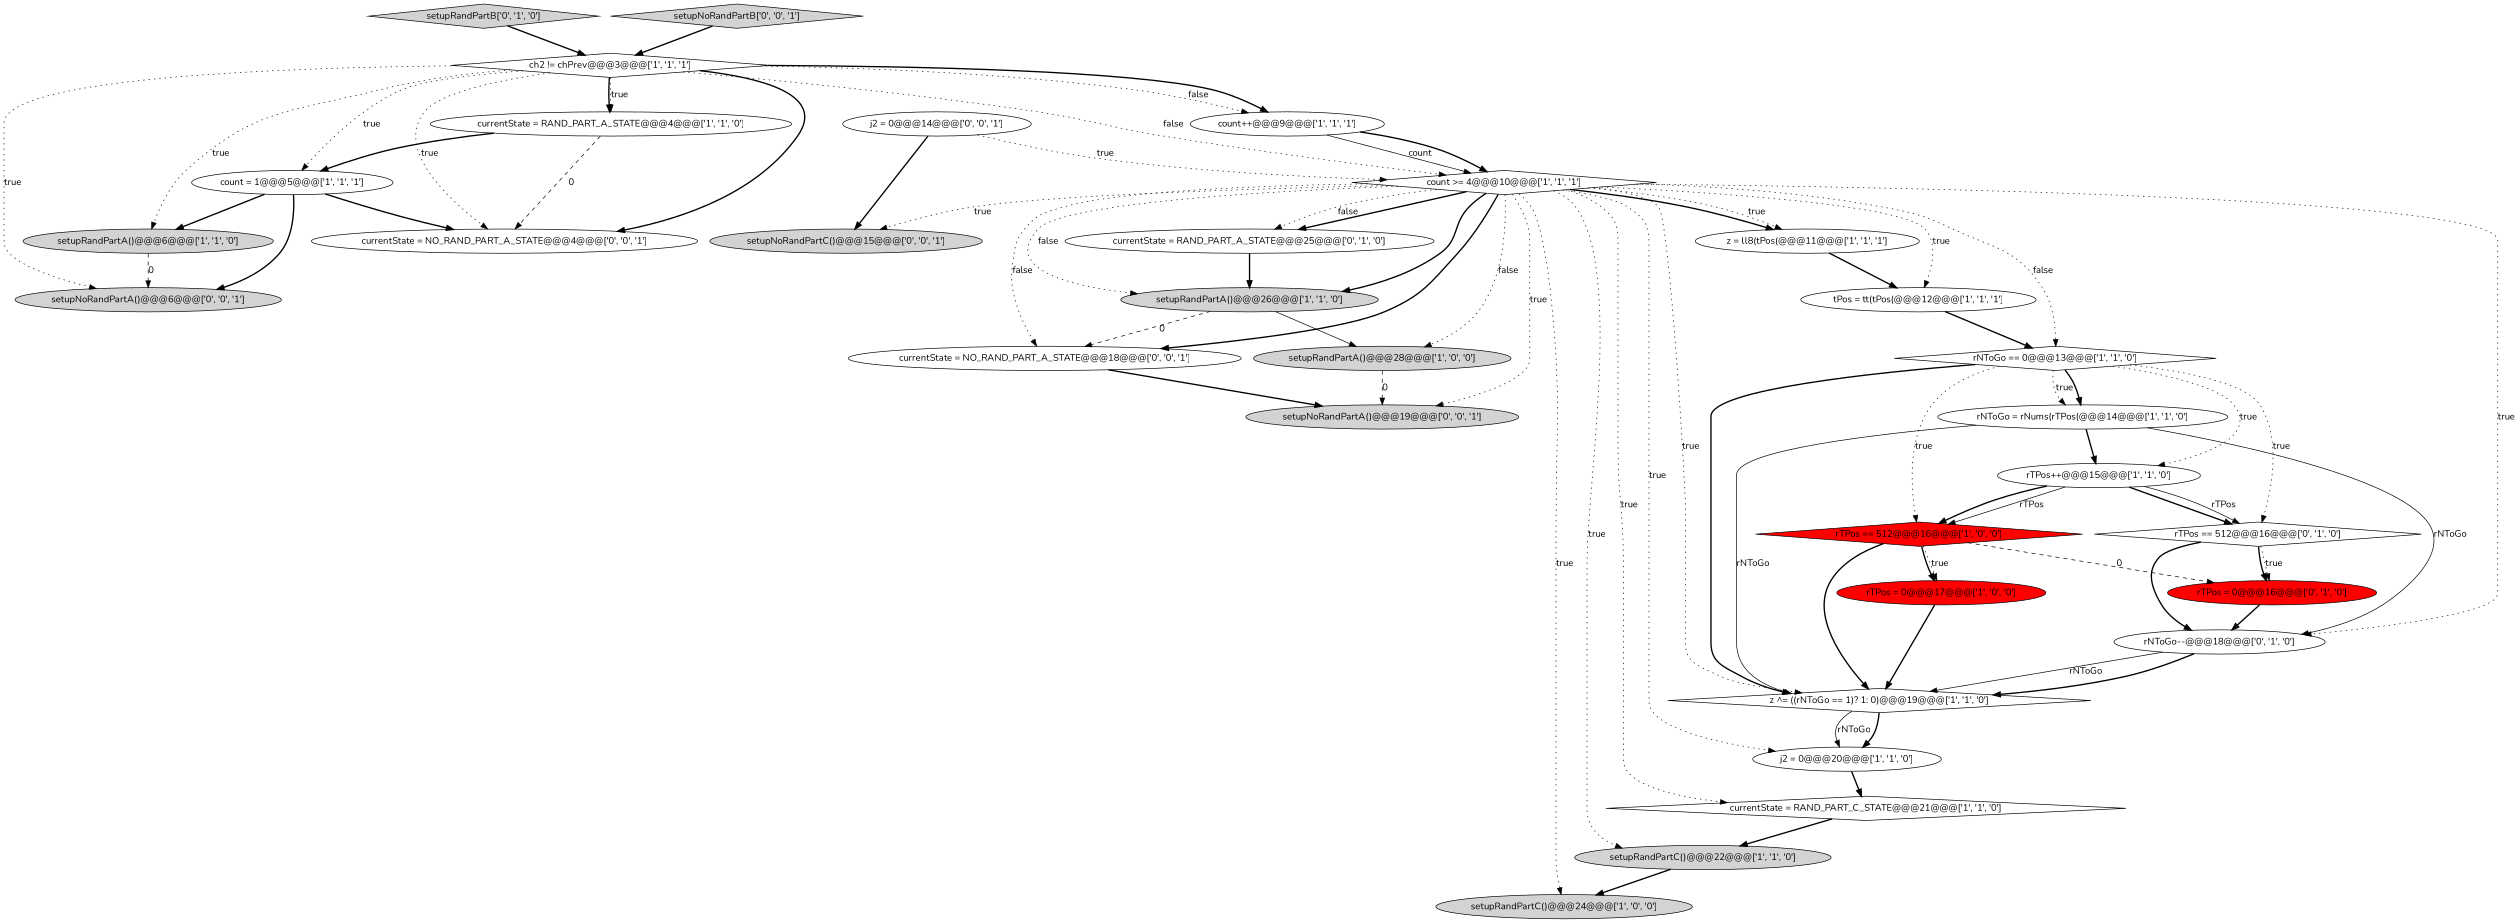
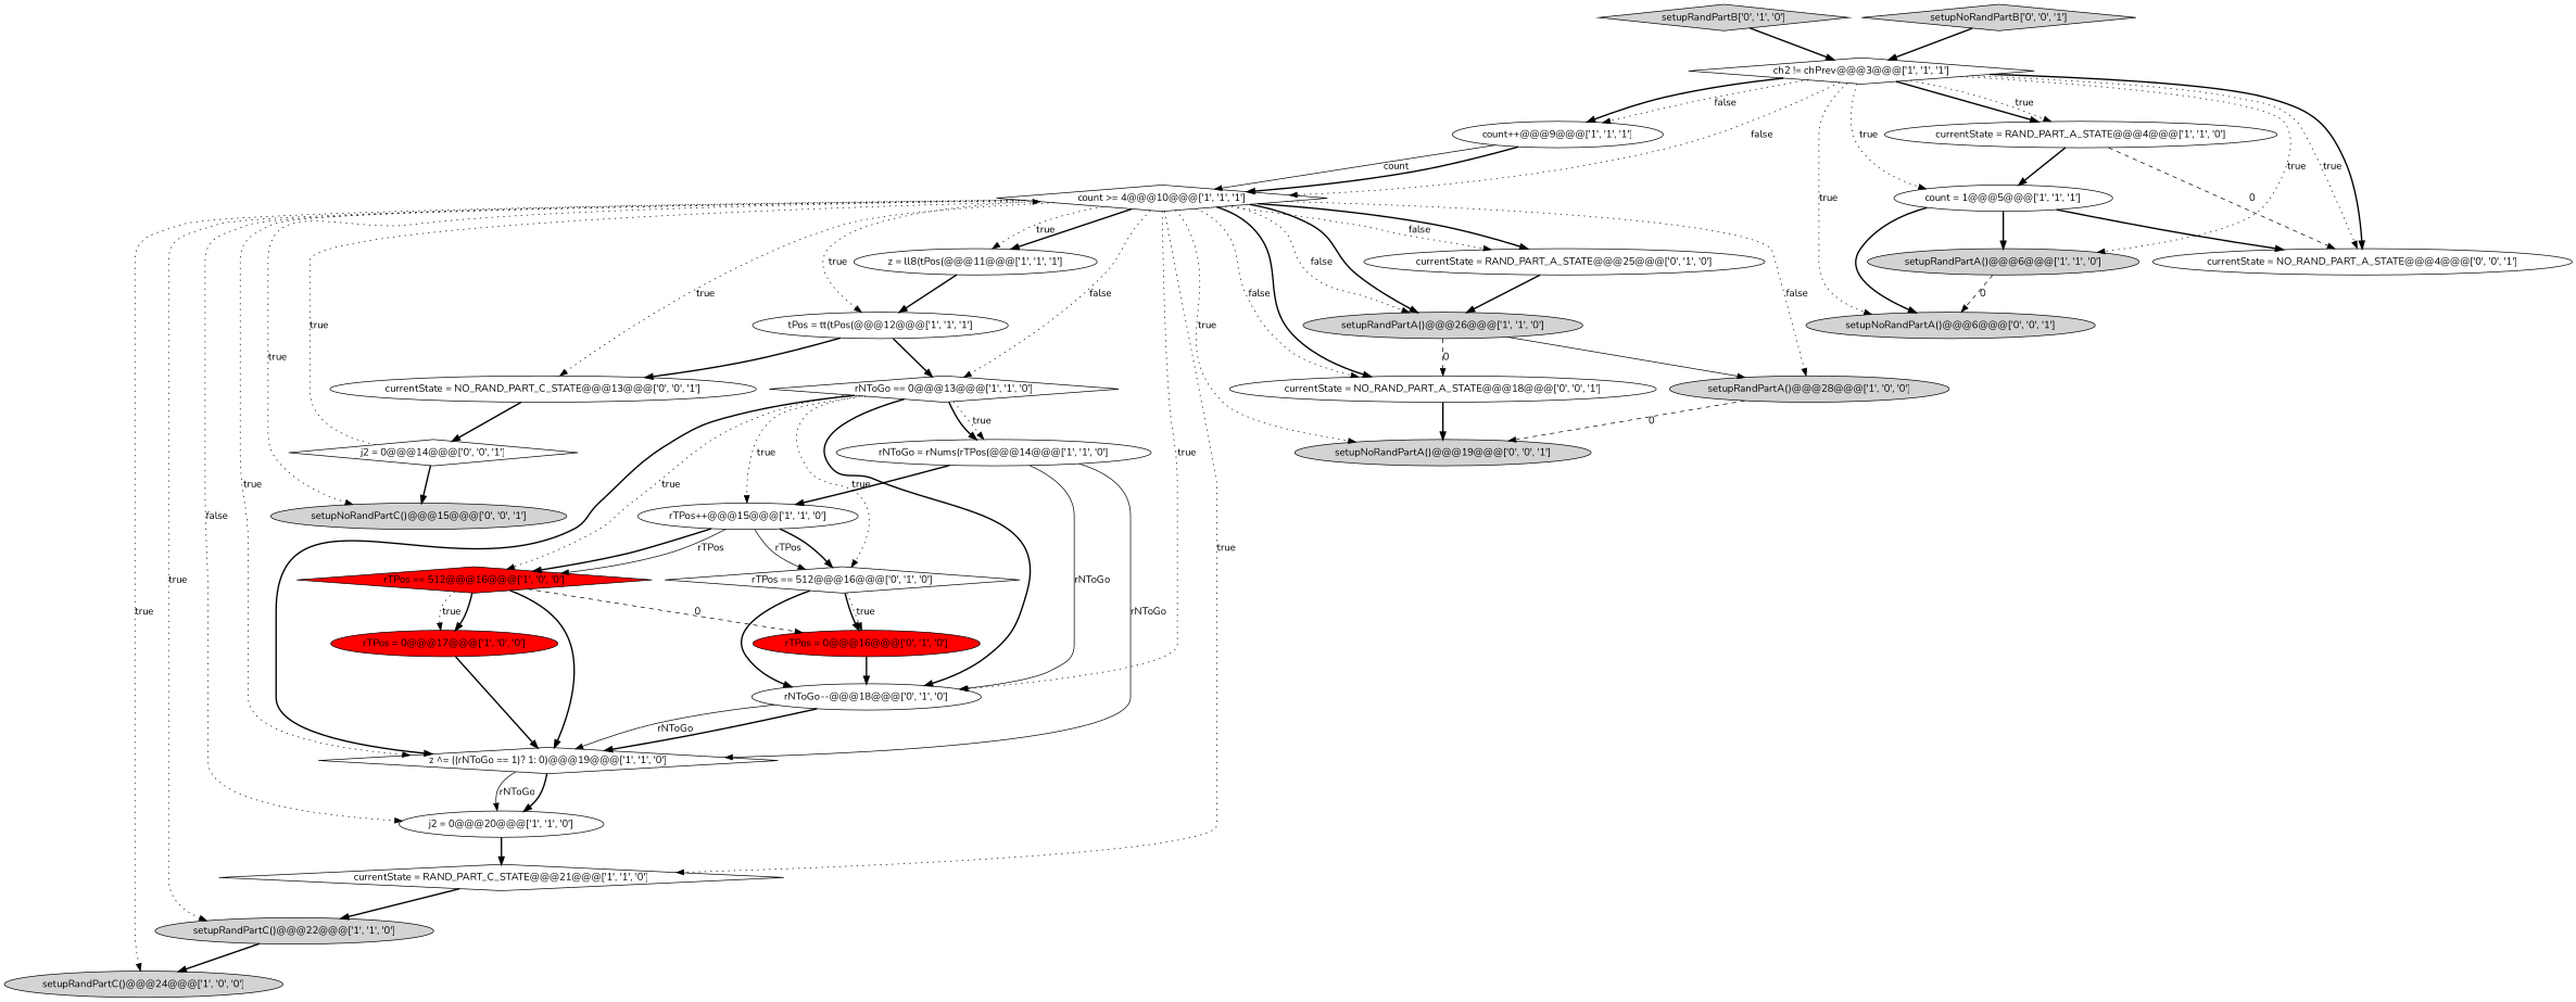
  digraph {
    fontname=Nunito
    node [fillcolor=white fontname=Nunito shape=ellipse style=filled]
    edge [fontname=Nunito style=bold]
    n1 [fillcolor=lightgray label="setupRandPartA()@@@28@@@['1', '0', '0']"]
    n2 [fillcolor=lightgray label="setupNoRandPartA()@@@19@@@['0', '0', '1']"]
    n3 [label="count = 1@@@5@@@['1', '1', '1']"]
    n4 [fillcolor=lightgray label="setupRandPartA()@@@6@@@['1', '1', '0']"]
    n5 [fillcolor=lightgray label="setupNoRandPartA()@@@6@@@['0', '0', '1']"]
    n6 [label="currentState = NO_RAND_PART_A_STATE@@@4@@@['0', '0', '1']"]
    n7 [label="currentState = RAND_PART_C_STATE@@@21@@@['1', '1', '0']" shape=diamond]
    n8 [fillcolor=lightgray label="setupRandPartC()@@@22@@@['1', '1', '0']"]
    n9 [fillcolor=lightgray label="setupRandPartC()@@@24@@@['1', '0', '0']"]
-   n11 [label="j2 = 0@@@14@@@['0', '0', '1']"]
+   n10 [label="currentState = NO_RAND_PART_C_STATE@@@13@@@['0', '0', '1']"]
+   n11 [label="j2 = 0@@@14@@@['0', '0', '1']" shape=diamond]
    n12 [fillcolor=lightgray label="setupNoRandPartC()@@@15@@@['0', '0', '1']"]
    n13 [label="count >= 4@@@10@@@['1', '1', '1']" shape=diamond]
    n14 [label="rTPos++@@@15@@@['1', '1', '0']"]
    n15 [fillcolor=red label="rTPos == 512@@@16@@@['1', '0', '0']" shape=diamond]
    n16 [label="rTPos == 512@@@16@@@['0', '1', '0']" shape=diamond]
    n17 [label="z ^= ((rNToGo == 1)? 1: 0)@@@19@@@['1', '1', '0']" shape=diamond]
    n18 [fillcolor=red label="rTPos = 0@@@17@@@['1', '0', '0']"]
    n19 [fillcolor=red label="rTPos = 0@@@16@@@['0', '1', '0']"]
    n20 [label="rNToGo--@@@18@@@['0', '1', '0']"]
    n21 [fillcolor=lightgray label="setupRandPartB['0', '1', '0']" shape=diamond]
    n22 [label="ch2 != chPrev@@@3@@@['1', '1', '1']" shape=diamond]
    n23 [label="count++@@@9@@@['1', '1', '1']"]
    n24 [label="currentState = RAND_PART_A_STATE@@@4@@@['1', '1', '0']"]
    n25 [label="z = ll8(tPos(@@@11@@@['1', '1', '1']"]
    n26 [label="tPos = tt(tPos(@@@12@@@['1', '1', '1']"]
    n27 [label="rNToGo == 0@@@13@@@['1', '1', '0']" shape=diamond]
    n28 [label="rNToGo = rNums(rTPos(@@@14@@@['1', '1', '0']"]
    n29 [label="j2 = 0@@@20@@@['1', '1', '0']"]
    n30 [label="currentState = NO_RAND_PART_A_STATE@@@18@@@['0', '0', '1']"]
    n31 [fillcolor=lightgray label="setupRandPartA()@@@26@@@['1', '1', '0']"]
    n32 [label="currentState = RAND_PART_A_STATE@@@25@@@['0', '1', '0']"]
    n33 [fillcolor=lightgray label="setupNoRandPartB['0', '0', '1']" shape=diamond]
    n1 -> n2 [label=0 style=dashed]
    n3 -> n4
    n3 -> n5
    n3 -> n6
    n4 -> n5 [label=0 style=dashed]
    n7 -> n8
    n8 -> n9
+   n10 -> n11
    n11 -> n12
    n11 -> n13 [label=true style=dotted]
    n13 -> n1 [label=false style=dotted]
    n13 -> n2 [label=true style=dotted]
    n13 -> n7 [label=true style=dotted]
    n13 -> n8 [label=true style=dotted]
    n13 -> n9 [label=true style=dotted]
+   n13 -> n10 [label=true style=dotted]
    n13 -> n12 [label=true style=dotted]
    n13 -> n17 [label=true style=dotted]
    n13 -> n20 [label=true style=dotted]
    n13 -> n25
    n13 -> n25 [label=true style=dotted]
    n13 -> n26 [label=true style=dotted]
    n13 -> n27 [label=false style=dotted]
-   n13 -> n29 [label=true style=dotted]
+   n13 -> n29 [label=false style=dotted]
    n13 -> n30
    n13 -> n30 [label=false style=dotted]
    n13 -> n31
    n13 -> n31 [label=false style=dotted]
    n13 -> n32
    n13 -> n32 [label=false style=dotted]
    n14 -> n15 [label=rTPos style=solid]
    n14 -> n15
    n14 -> n16
    n14 -> n16 [label=rTPos style=solid]
    n15 -> n17
    n15 -> n18
    n15 -> n18 [label=true style=dotted]
    n15 -> n19 [label=0 style=dashed]
    n16 -> n19 [label=true style=dotted]
    n16 -> n19
    n16 -> n20
    n17 -> n29
    n17 -> n29 [label=rNToGo style=solid]
    n18 -> n17
    n19 -> n20
    n20 -> n17
    n20 -> n17 [label=rNToGo style=solid]
    n21 -> n22
    n22 -> n3 [label=true style=dotted]
    n22 -> n4 [label=true style=dotted]
    n22 -> n5 [label=true style=dotted]
    n22 -> n6 [label=true style=dotted]
    n22 -> n6
    n22 -> n13 [label=false style=dotted]
    n22 -> n23 [label=false style=dotted]
    n22 -> n23
    n22 -> n24
    n22 -> n24 [label=true style=dotted]
    n23 -> n13 [label=count style=solid]
    n23 -> n13
    n24 -> n3
    n24 -> n6 [label=0 style=dashed]
    n25 -> n26
+   n26 -> n10
    n26 -> n27
    n27 -> n14 [label=true style=dotted]
    n27 -> n15 [label=true style=dotted]
    n27 -> n16 [label=true style=dotted]
    n27 -> n17
+   n27 -> n20
    n27 -> n28 [label=true style=dotted]
    n27 -> n28
    n28 -> n14
    n28 -> n17 [label=rNToGo style=solid]
    n28 -> n20 [label=rNToGo style=solid]
    n29 -> n7
    n30 -> n2
    n31 -> n1 [style=solid]
    n31 -> n30 [label=0 style=dashed]
    n32 -> n31
    n33 -> n22
  }
